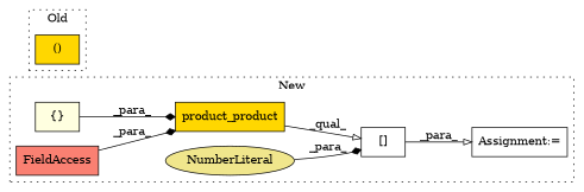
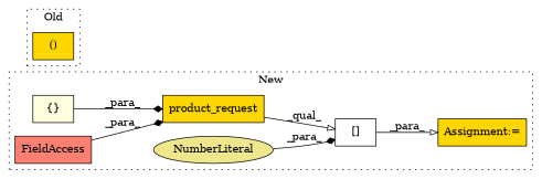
  digraph {
    rankdir=LR
    node [fillcolor=gold l=1 shape=box style=filled]
    edge [arrowhead=diamond]
-   n1 [a=32 l="16,1" label=product_product s="10283,10338"]
+   n1 [a=32 l="16,1" label=product_request s="10283,10338"]
    n2 [a=4 fillcolor=lightyellow l="1,1" label="{}" s="10329,10337"]
    n3 [a=22 fillcolor=salmon l=14 label=FieldAccess s=10268]
    n4 [a=2 fillcolor=white l="72,1" label="[]" s="10268,10341"]
    n5 [a=34 fillcolor=khaki label=NumberLiteral s=10340 shape=ellipse]
-   n6 [a=7 fillcolor=white label="Assignment:=" s=10267]
+   n6 [a=7 label="Assignment:=" s=10267]
    n7 [a=106 l=35 label="()" s=10771]
    subgraph cluster_1 {
      label=New
      style=dotted
      n1
      n2
      n3
      n4
      n5
      n6
    }
    subgraph cluster_2 {
      label=Old
      style=dotted
      n7
    }
    n1 -> n4 [arrowhead=onormal label=_qual_]
    n2 -> n1 [label=_para_]
    n3 -> n1 [label=_para_]
    n4 -> n6 [arrowhead=onormal label=_para_]
    n5 -> n4 [label=_para_]
  }
